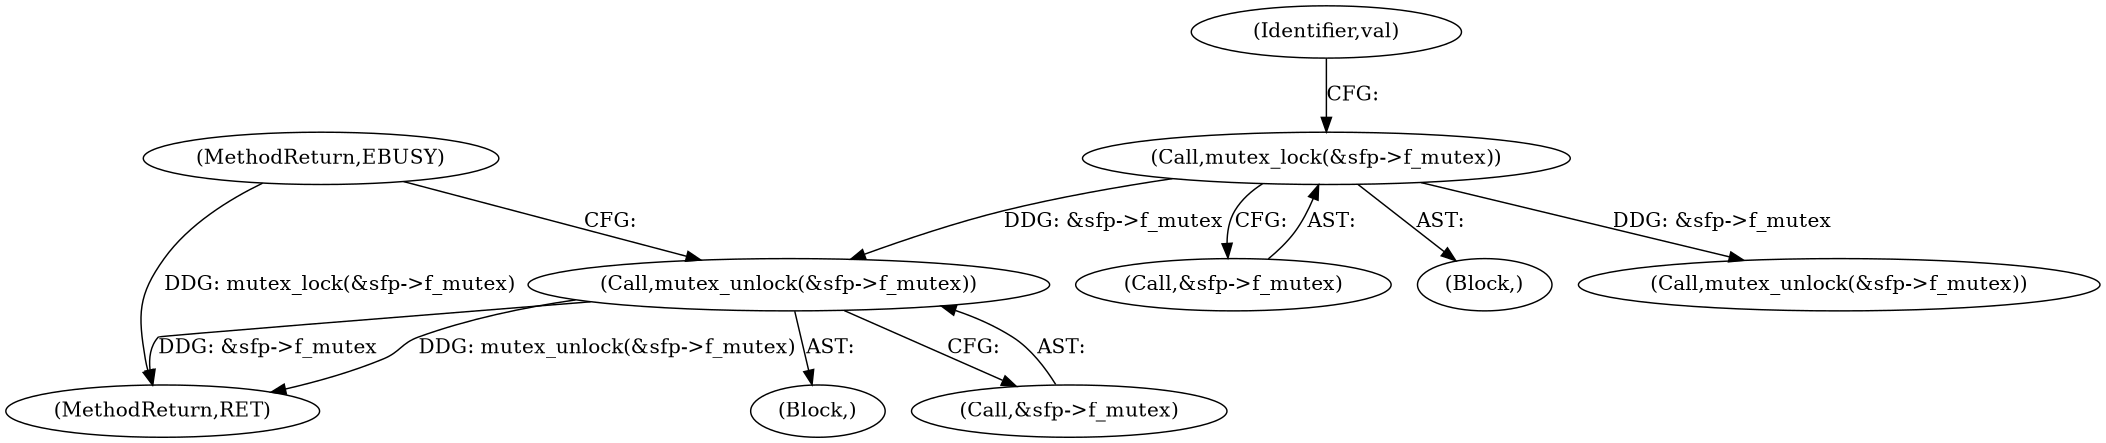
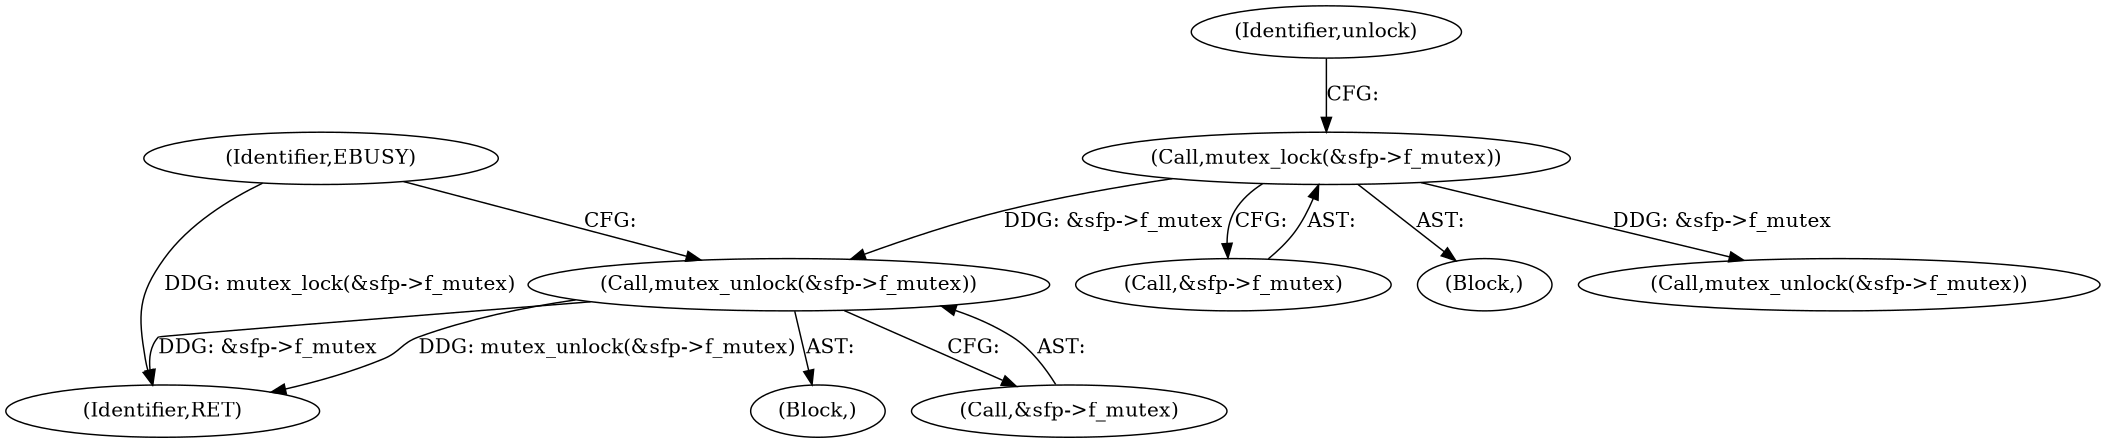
  digraph {
    n1 [label="(Call,mutex_unlock(&sfp->f_mutex))"]
-   n2 [label="(MethodReturn,RET)"]
+   n2 [label="(Identifier,RET)"]
    n3 [label="(Block,)"]
    n4 [label="(Call,&sfp->f_mutex)"]
    n5 [label="(Call,mutex_lock(&sfp->f_mutex))"]
    n6 [label="(Call,mutex_unlock(&sfp->f_mutex))"]
    n7 [label="(Call,&sfp->f_mutex)"]
    n8 [label="(Block,)"]
-   n9 [label="(Identifier,val)"]
-   n10 [label="(MethodReturn,EBUSY)"]
+   n9 [label="(Identifier,unlock)"]
+   n10 [label="(Identifier,EBUSY)"]
    n1 -> n2 [label="DDG: mutex_unlock(&sfp->f_mutex)"]
    n1 -> n2 [label="DDG: &sfp->f_mutex"]
    n1 -> n3 [label="AST: "]
    n1 -> n4 [label="CFG: "]
    n4 -> n1 [label="AST: "]
    n5 -> n1 [label="DDG: &sfp->f_mutex"]
    n5 -> n6 [label="DDG: &sfp->f_mutex"]
    n5 -> n7 [label="CFG: "]
    n5 -> n8 [label="AST: "]
    n7 -> n5 [label="AST: "]
    n9 -> n5 [label="CFG: "]
    n10 -> n1 [label="CFG: "]
    n10 -> n2 [label="DDG: mutex_lock(&sfp->f_mutex)"]
  }
